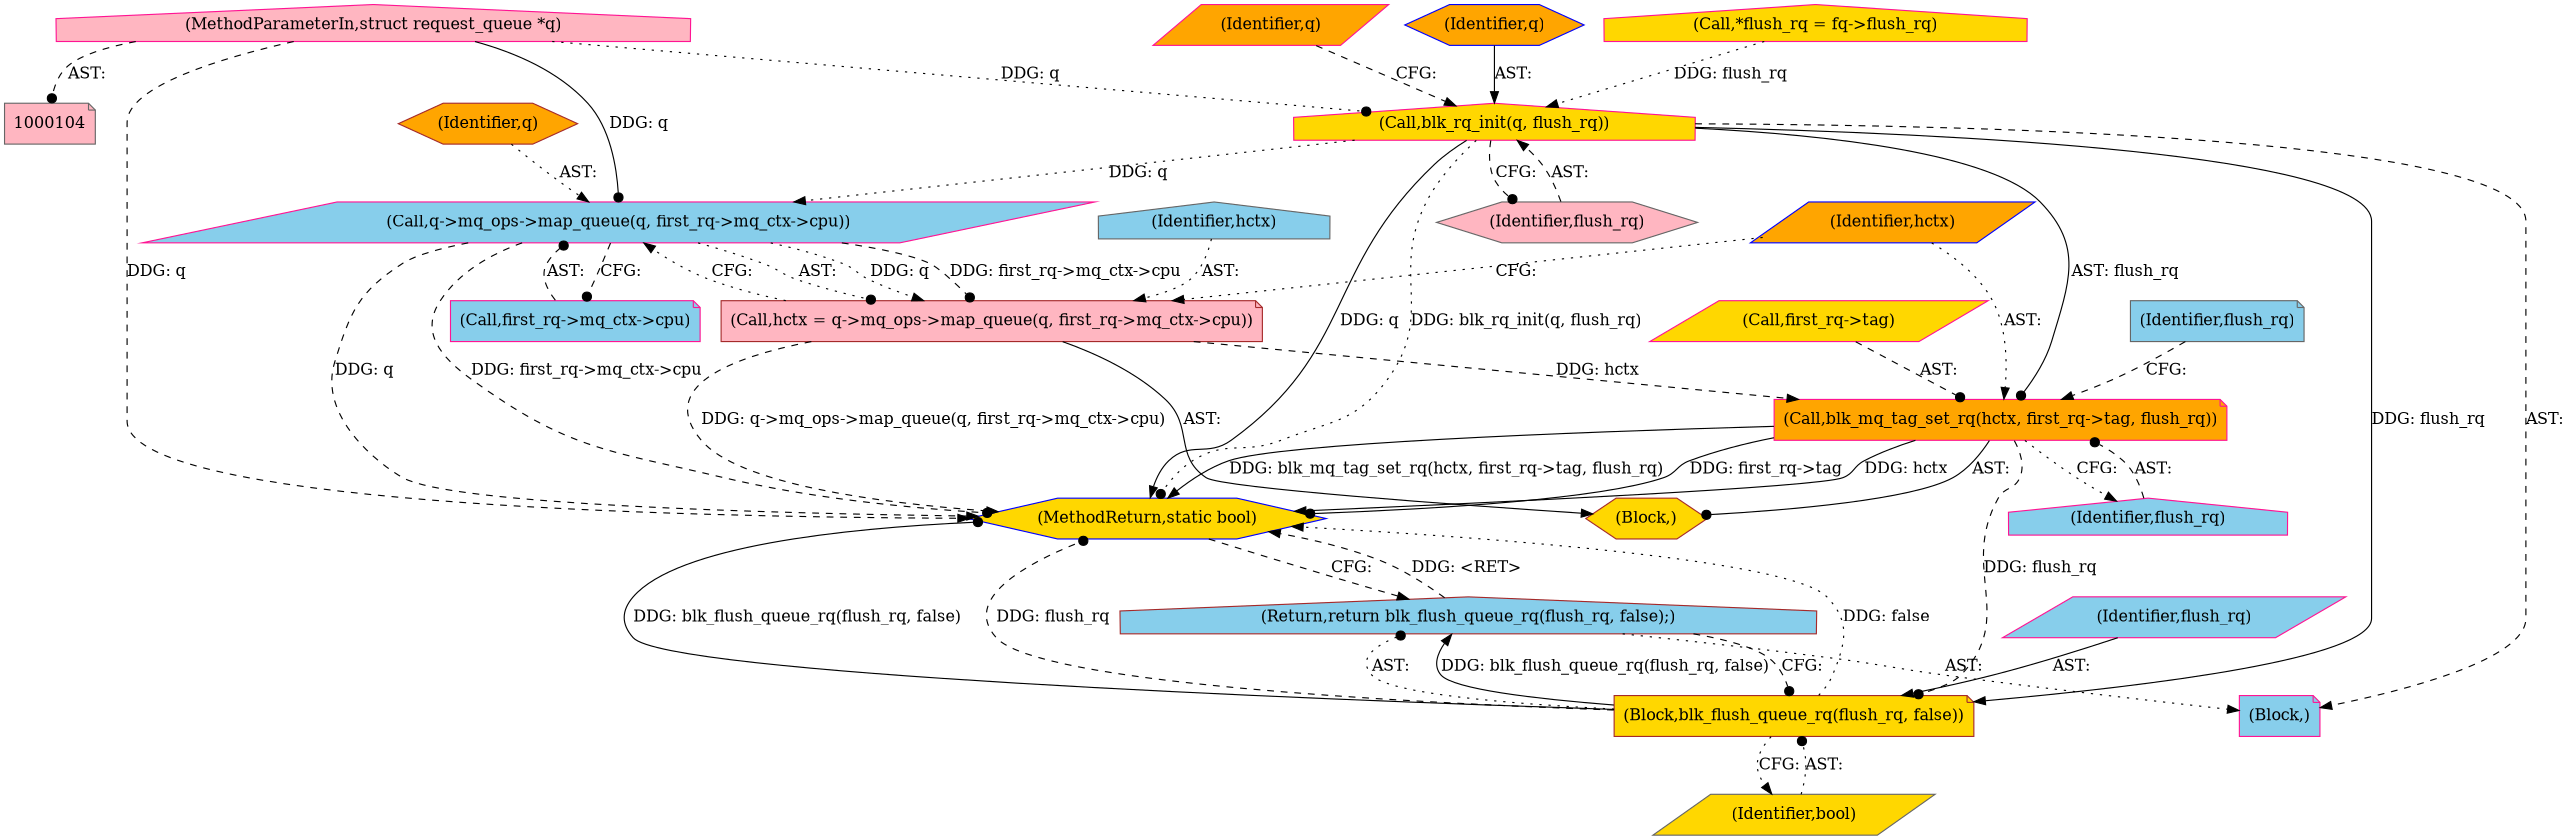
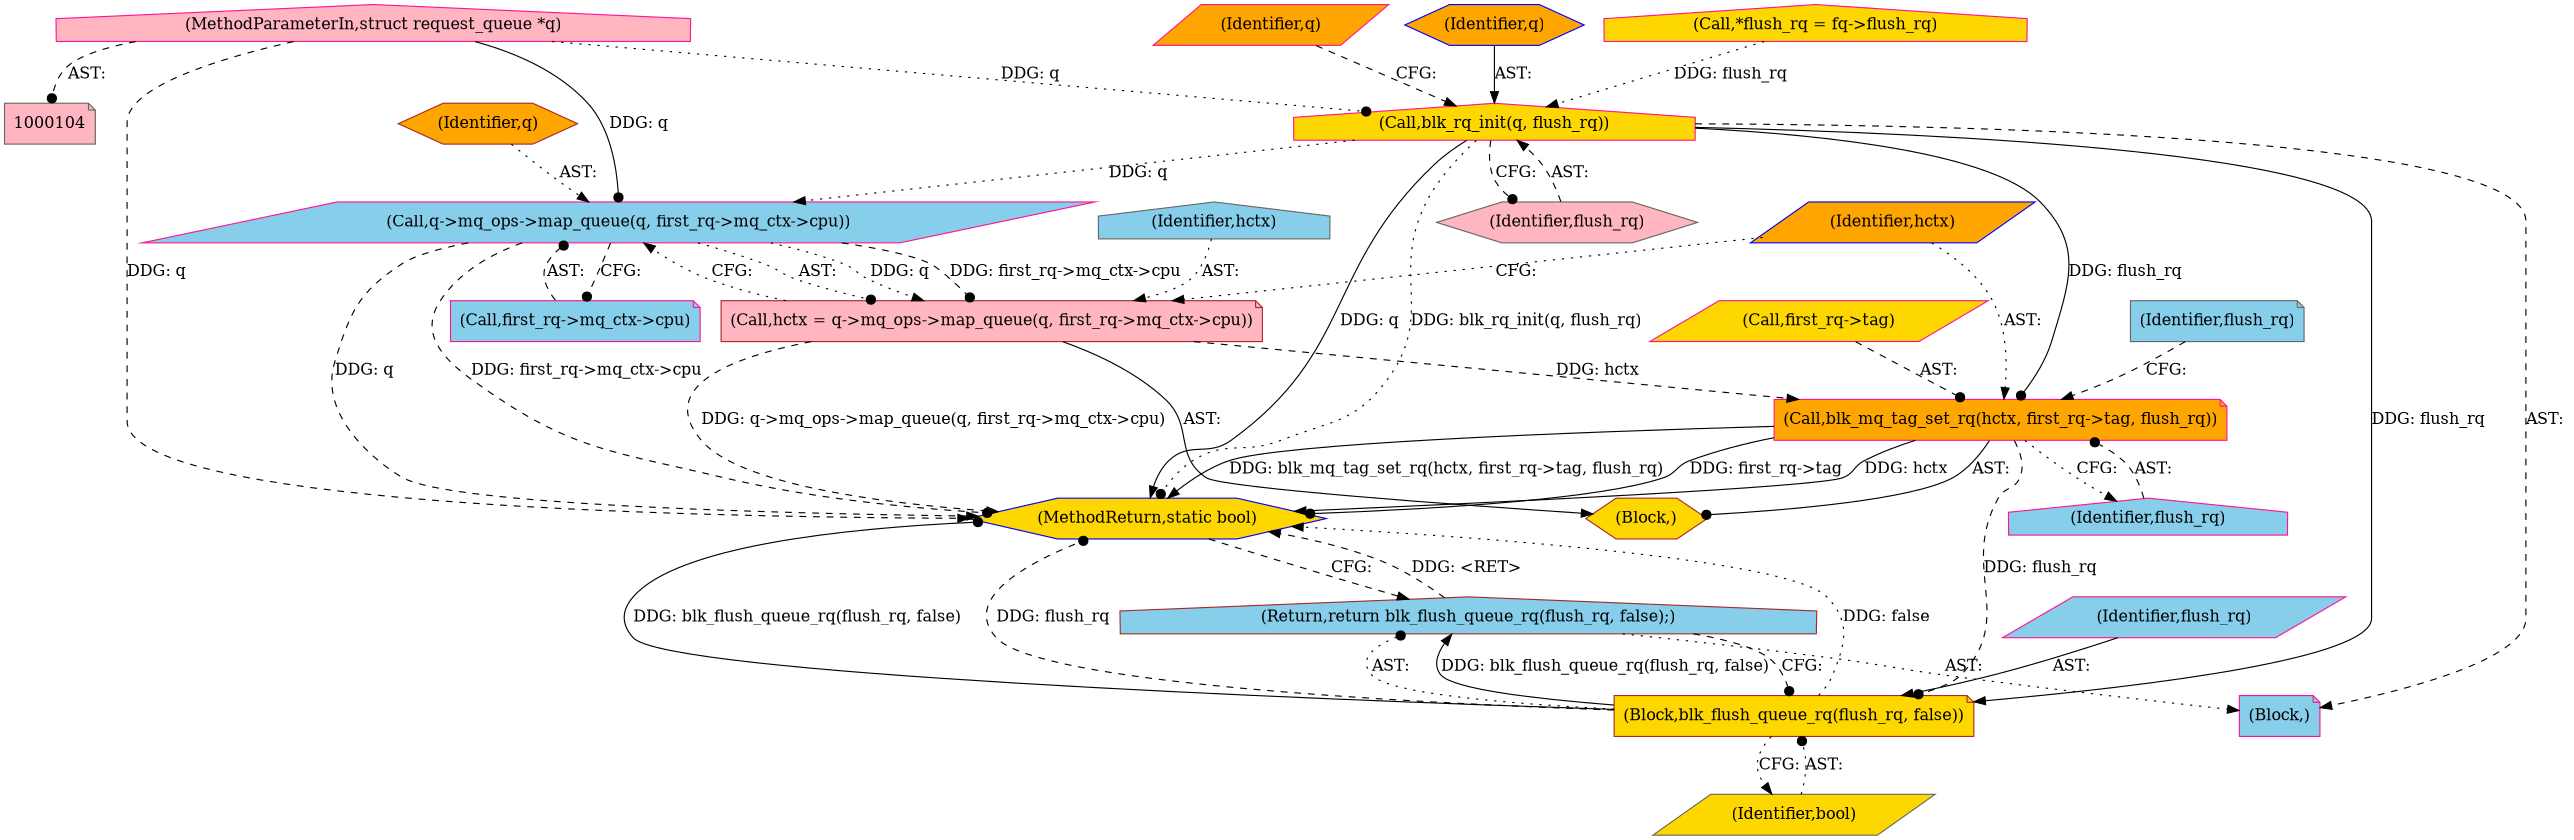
  digraph {
    node [color=deeppink fillcolor=skyblue shape=note style=filled]
    edge [arrowhead=normal style=dashed]
    n1 [fillcolor=lightpink label="(MethodParameterIn,struct request_queue *q)" shape=house]
    n2 [fillcolor=gold label="(Call,blk_rq_init(q, flush_rq))" shape=house]
    n3 [label="(Call,q->mq_ops->map_queue(q, first_rq->mq_ctx->cpu))" shape=parallelogram]
    n4 [color=blue fillcolor=gold label="(MethodReturn,static bool)" shape=hexagon]
    1000104 [color=gray40 fillcolor=lightpink]
    n6 [fillcolor=orange label="(Call,blk_mq_tag_set_rq(hctx, first_rq->tag, flush_rq))"]
    n7 [color=brown fillcolor=gold label="(Block,blk_flush_queue_rq(flush_rq, false))"]
    n8 [color=gray40 fillcolor=lightpink label="(Identifier,flush_rq)" shape=hexagon]
    n9 [label="(Block,)"]
    n10 [color=brown fillcolor=lightpink label="(Call,hctx = q->mq_ops->map_queue(q, first_rq->mq_ctx->cpu))"]
    n11 [label="(Call,first_rq->mq_ctx->cpu)"]
    n12 [color=brown label="(Return,return blk_flush_queue_rq(flush_rq, false);)" shape=house]
    n13 [color=brown fillcolor=gold label="(Block,)" shape=hexagon]
    n14 [label="(Identifier,flush_rq)" shape=house]
    n15 [color=gray40 fillcolor=gold label="(Identifier,bool)" shape=parallelogram]
    n16 [color=blue fillcolor=orange label="(Identifier,q)" shape=hexagon]
    n17 [color=brown fillcolor=orange label="(Identifier,q)" shape=hexagon]
    n18 [fillcolor=gold label="(Call,*flush_rq = fq->flush_rq)" shape=house]
    n19 [color=blue fillcolor=orange label="(Identifier,hctx)" shape=parallelogram]
    n20 [label="(Identifier,flush_rq)" shape=parallelogram]
    n21 [color=gray40 label="(Identifier,flush_rq)"]
    n22 [color=gray40 label="(Identifier,hctx)" shape=house]
    n23 [fillcolor=gold label="(Call,first_rq->tag)" shape=parallelogram]
    n24 [fillcolor=orange label="(Identifier,q)" shape=parallelogram]
    n1 -> n2 [arrowhead=dot label="DDG: q" style=dotted]
    n1 -> n3 [arrowhead=dot label="DDG: q" style=solid]
    n1 -> n4 [label="DDG: q"]
    n1 -> 1000104 [arrowhead=dot label="AST: "]
    n2 -> n3 [label="DDG: q" style=dotted]
    n2 -> n4 [arrowhead=dot label="DDG: blk_rq_init(q, flush_rq)" style=dotted]
    n2 -> n4 [label="DDG: q" style=solid]
-   n2 -> n6 [arrowhead=dot label="AST: flush_rq" style=solid]
+   n2 -> n6 [arrowhead=dot label="DDG: flush_rq" style=solid]
    n2 -> n7 [label="DDG: flush_rq" style=solid]
    n2 -> n8 [arrowhead=dot label="CFG: "]
    n2 -> n9 [label="AST: "]
    n3 -> n4 [label="DDG: q"]
    n3 -> n4 [arrowhead=dot label="DDG: first_rq->mq_ctx->cpu"]
    n3 -> n10 [arrowhead=dot label="AST: " style=dotted]
    n3 -> n10 [label="DDG: q" style=dotted]
    n3 -> n10 [arrowhead=dot label="DDG: first_rq->mq_ctx->cpu"]
    n3 -> n11 [arrowhead=dot label="CFG: "]
    n4 -> n12 [label="CFG: "]
    n6 -> n4 [label="DDG: blk_mq_tag_set_rq(hctx, first_rq->tag, flush_rq)" style=solid]
    n6 -> n4 [arrowhead=dot label="DDG: first_rq->tag" style=solid]
    n6 -> n4 [label="DDG: hctx" style=solid]
    n6 -> n7 [arrowhead=dot label="DDG: flush_rq"]
    n6 -> n13 [arrowhead=dot label="AST: " style=solid]
    n6 -> n14 [label="CFG: " style=dotted]
    n7 -> n4 [arrowhead=dot label="DDG: blk_flush_queue_rq(flush_rq, false)" style=solid]
    n7 -> n4 [arrowhead=dot label="DDG: flush_rq"]
    n7 -> n4 [label="DDG: false" style=dotted]
    n7 -> n12 [arrowhead=dot label="AST: " style=dotted]
    n7 -> n12 [label="DDG: blk_flush_queue_rq(flush_rq, false)" style=solid]
    n7 -> n15 [label="CFG: " style=dotted]
    n8 -> n2 [label="AST: "]
    n10 -> n3 [label="CFG: " style=dotted]
    n10 -> n4 [label="DDG: q->mq_ops->map_queue(q, first_rq->mq_ctx->cpu)"]
    n10 -> n6 [label="DDG: hctx"]
    n10 -> n13 [label="AST: " style=solid]
    n11 -> n3 [arrowhead=dot label="AST: "]
    n12 -> n4 [label="DDG: <RET>"]
    n12 -> n7 [arrowhead=dot label="CFG: "]
    n12 -> n9 [label="AST: " style=dotted]
    n14 -> n6 [arrowhead=dot label="AST: "]
    n15 -> n7 [arrowhead=dot label="AST: " style=dotted]
    n16 -> n2 [label="AST: " style=solid]
    n17 -> n3 [label="AST: " style=dotted]
    n18 -> n2 [label="DDG: flush_rq" style=dotted]
    n19 -> n6 [label="AST: " style=dotted]
    n19 -> n10 [label="CFG: " style=dotted]
    n20 -> n7 [label="AST: " style=solid]
    n21 -> n6 [label="CFG: "]
    n22 -> n10 [label="AST: " style=dotted]
    n23 -> n6 [arrowhead=dot label="AST: "]
    n24 -> n2 [label="CFG: "]
  }
